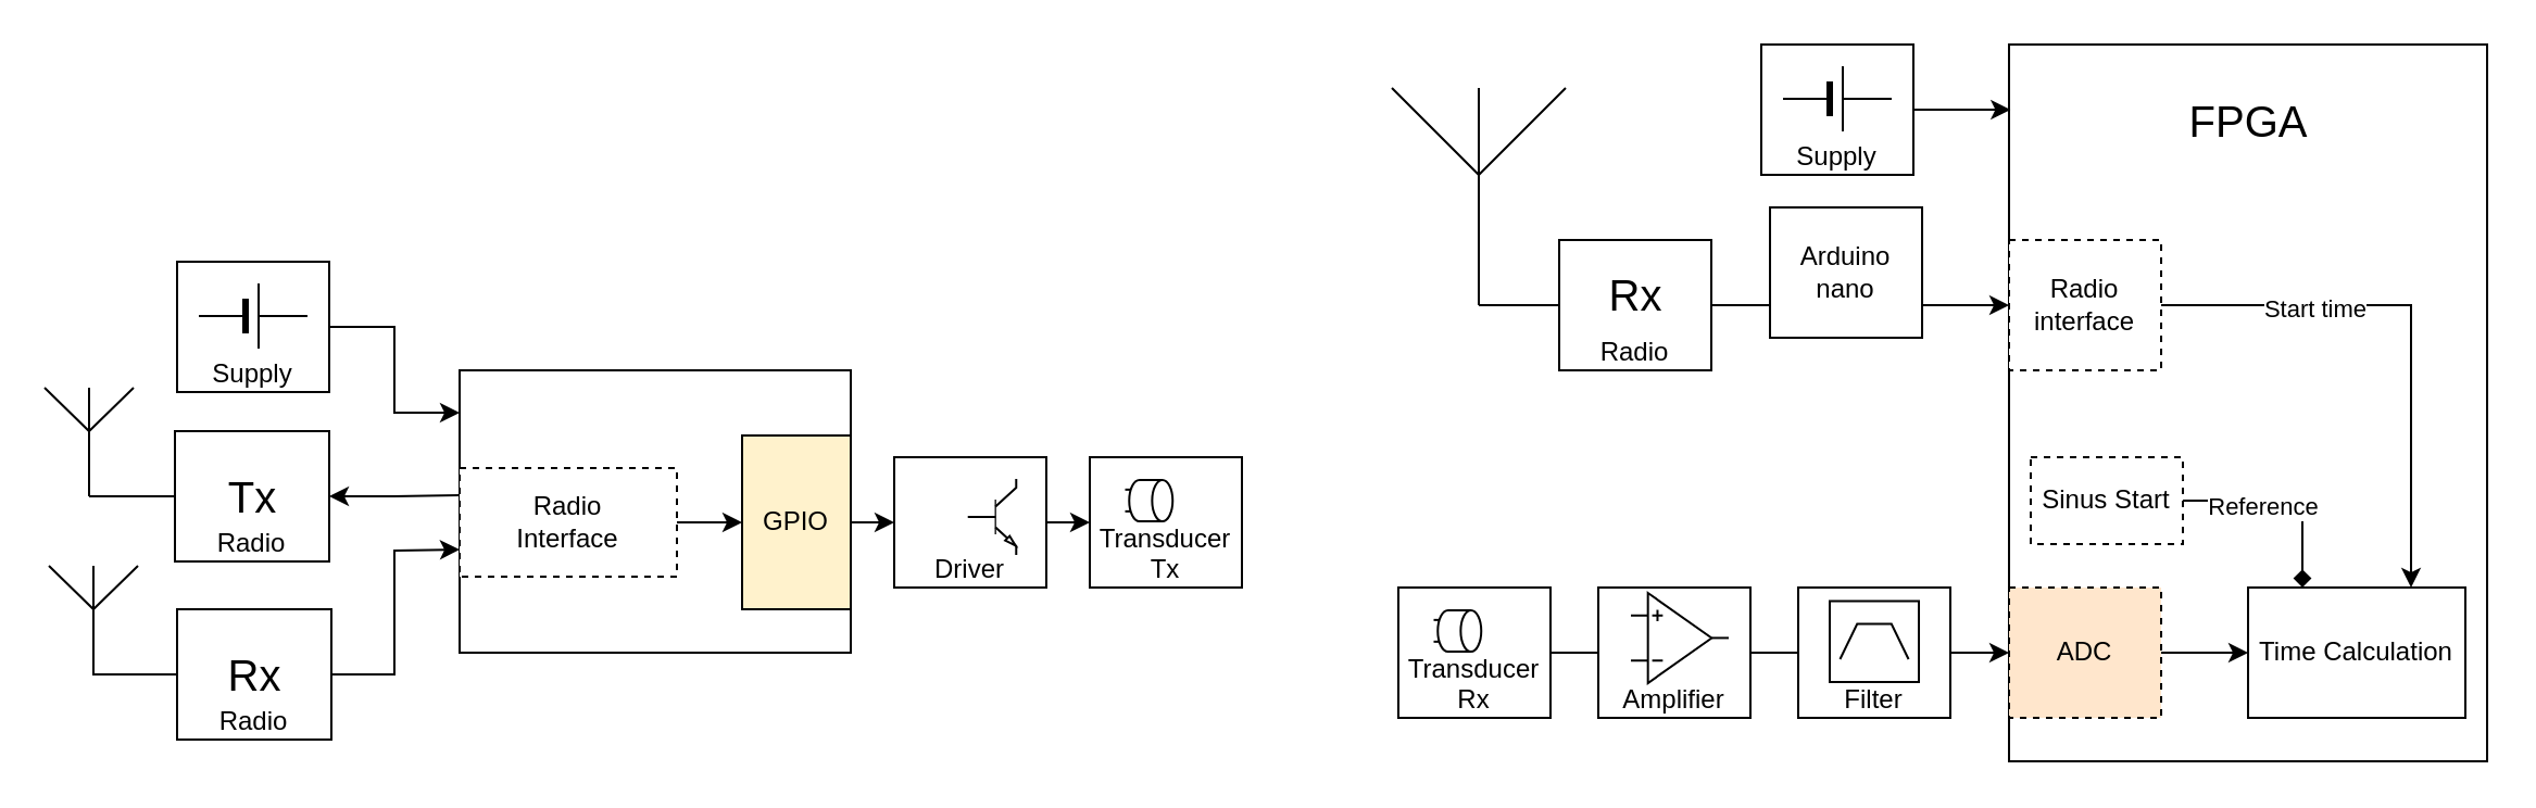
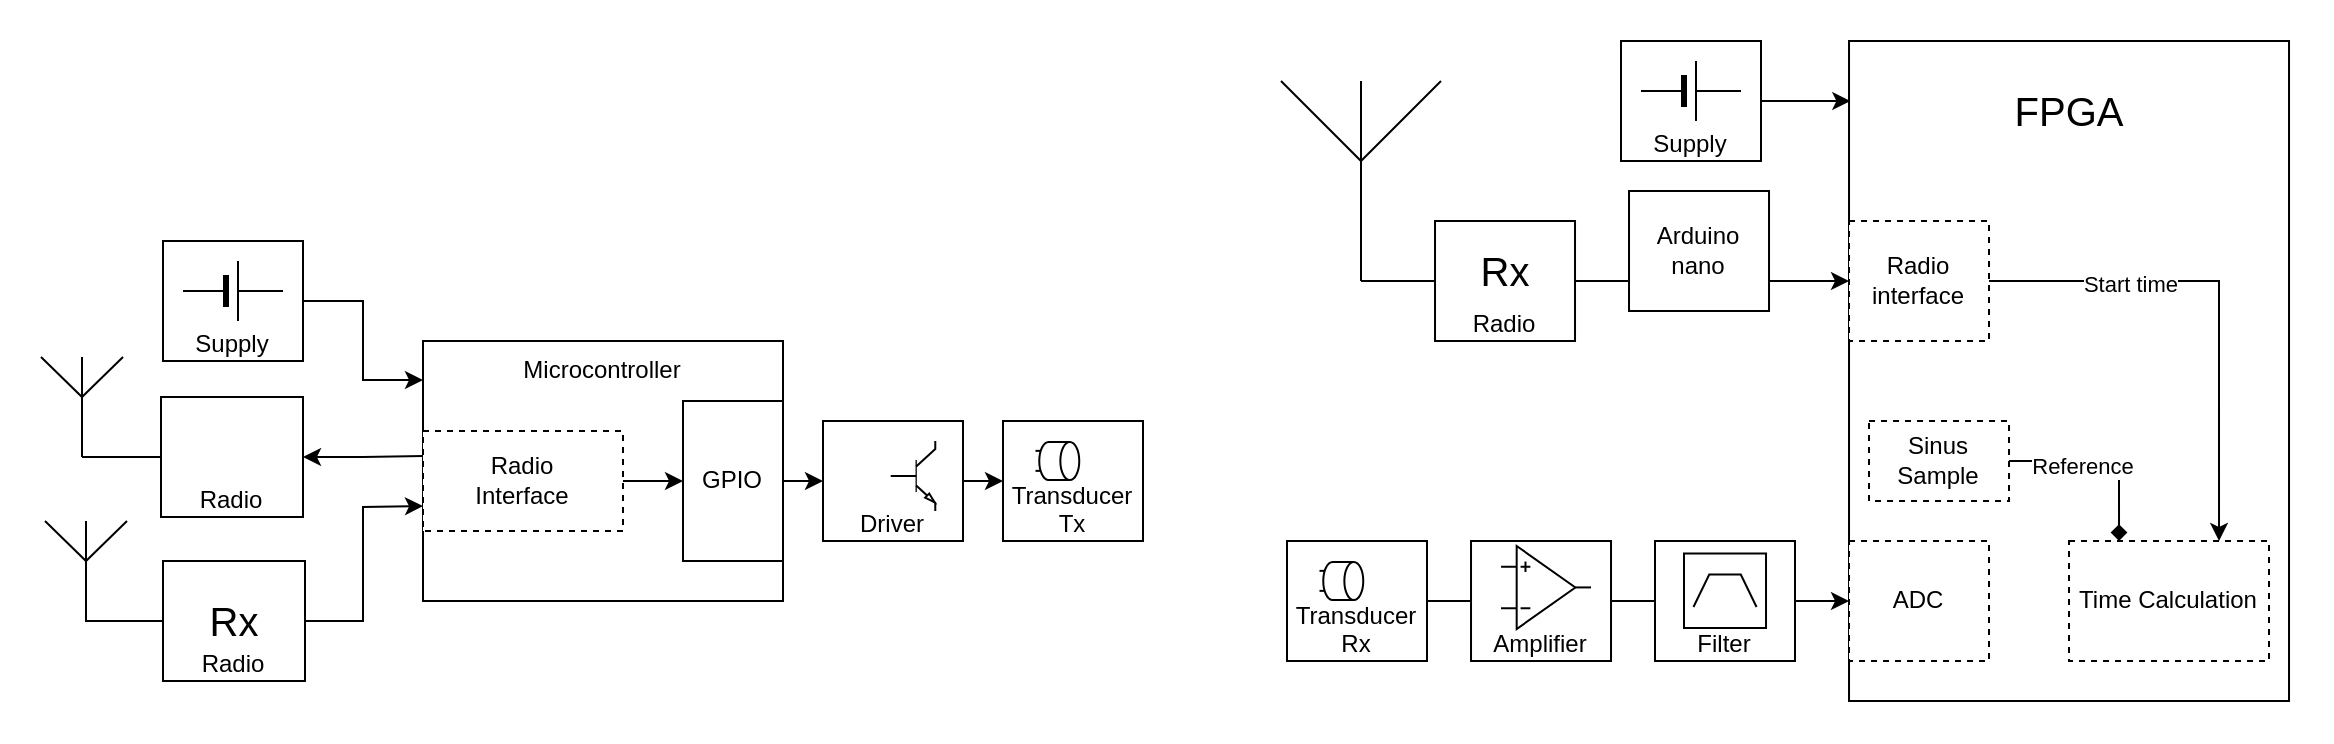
  <mxCell id="0" />
  <mxCell id="1" parent="0" />
  <mxCell id="2" value="" style="rounded=0;whiteSpace=wrap;html=1;" parent="1" vertex="1"><mxGeometry x="924.01" y="20" width="220" height="330" as="geometry" /></mxCell>
- <mxCell id="3" value="" style="edgeStyle=orthogonalEdgeStyle;rounded=0;orthogonalLoop=1;jettySize=auto;html=1;" parent="1" source="4" target="8" edge="1"><mxGeometry relative="1" as="geometry" /></mxCell>
- <mxCell id="4" value="ADC" style="rounded=0;whiteSpace=wrap;html=1;dashed=1;fillColor=#ffe6cc;" parent="1" vertex="1"><mxGeometry x="924.01" y="270" width="70" height="60" as="geometry" /></mxCell>
+ <mxCell id="4" value="ADC" style="rounded=0;whiteSpace=wrap;html=1;dashed=1;" parent="1" vertex="1"><mxGeometry x="924.01" y="270" width="70" height="60" as="geometry" /></mxCell>
  <mxCell id="5" style="edgeStyle=orthogonalEdgeStyle;rounded=0;orthogonalLoop=1;jettySize=auto;html=1;entryX=0.75;entryY=0;entryDx=0;entryDy=0;" parent="1" source="7" target="8" edge="1"><mxGeometry relative="1" as="geometry" /></mxCell>
  <mxCell id="6" value="Start time" style="edgeLabel;html=1;align=center;verticalAlign=middle;resizable=0;points=[];" parent="5" vertex="1" connectable="0"><mxGeometry x="-0.431" y="-1" relative="1" as="geometry"><mxPoint as="offset" /></mxGeometry></mxCell>
  <mxCell id="7" value="Radio interface" style="rounded=0;whiteSpace=wrap;html=1;dashed=1;" parent="1" vertex="1"><mxGeometry x="924.01" y="110" width="70" height="60" as="geometry" /></mxCell>
- <mxCell id="8" value="Time Calculation" style="rounded=0;whiteSpace=wrap;html=1;dashed=0;" parent="1" vertex="1"><mxGeometry x="1034.01" y="270" width="100" height="60" as="geometry" /></mxCell>
+ <mxCell id="8" value="Time Calculation" style="rounded=0;whiteSpace=wrap;html=1;dashed=1;" parent="1" vertex="1"><mxGeometry x="1034.01" y="270" width="100" height="60" as="geometry" /></mxCell>
  <mxCell id="9" style="edgeStyle=orthogonalEdgeStyle;rounded=0;orthogonalLoop=1;jettySize=auto;html=1;entryX=0.25;entryY=0;entryDx=0;entryDy=0;endArrow=diamond;" parent="1" source="11" target="8" edge="1"><mxGeometry relative="1" as="geometry" /></mxCell>
  <mxCell id="10" value="Reference" style="edgeLabel;html=1;align=center;verticalAlign=middle;resizable=0;points=[];" parent="9" vertex="1" connectable="0"><mxGeometry x="-0.235" y="-2" relative="1" as="geometry"><mxPoint as="offset" /></mxGeometry></mxCell>
- <mxCell id="11" value="Sinus Start" style="rounded=0;whiteSpace=wrap;html=1;dashed=1;" parent="1" vertex="1"><mxGeometry x="934.01" y="210" width="70" height="40" as="geometry" /></mxCell>
+ <mxCell id="11" value="Sinus Sample" style="rounded=0;whiteSpace=wrap;html=1;dashed=1;" parent="1" vertex="1"><mxGeometry x="934.01" y="210" width="70" height="40" as="geometry" /></mxCell>
  <mxCell id="12" value="&lt;font style=&quot;font-size: 20px;&quot;&gt;FPGA&lt;/font&gt;" style="text;html=1;align=center;verticalAlign=middle;resizable=0;points=[];autosize=1;strokeColor=none;fillColor=none;" parent="1" vertex="1"><mxGeometry x="994.01" y="35" width="80" height="40" as="geometry" /></mxCell>
  <mxCell id="13" style="edgeStyle=orthogonalEdgeStyle;rounded=0;orthogonalLoop=1;jettySize=auto;html=1;entryX=0;entryY=0.5;entryDx=0;entryDy=0;" edge="1" parent="1" source="15" target="4"><mxGeometry relative="1" as="geometry" /></mxCell>
  <mxCell id="14" value="" style="group" vertex="1" connectable="0" parent="1"><mxGeometry x="643.005" y="270" width="74" height="60" as="geometry" /></mxCell>
  <mxCell id="15" value="&lt;div&gt;&lt;br&gt;&lt;/div&gt;&lt;div&gt;&lt;br&gt;&lt;/div&gt;&lt;div&gt;Transducer&lt;br&gt;&lt;/div&gt;&lt;div&gt;Rx&lt;/div&gt;" style="rounded=0;whiteSpace=wrap;html=1;" vertex="1" parent="14"><mxGeometry width="70" height="60" as="geometry" /></mxCell>
  <mxCell id="16" value="" style="group" vertex="1" connectable="0" parent="14"><mxGeometry x="16.25" y="10" width="23.75" height="20" as="geometry" /></mxCell>
  <mxCell id="17" value="" style="endArrow=none;html=1;rounded=0;" edge="1" parent="16"><mxGeometry width="50" height="50" relative="1" as="geometry"><mxPoint y="4.93" as="sourcePoint" /><mxPoint x="9.5" y="4.93" as="targetPoint" /></mxGeometry></mxCell>
  <mxCell id="18" value="" style="endArrow=none;html=1;rounded=0;" edge="1" parent="16"><mxGeometry width="50" height="50" relative="1" as="geometry"><mxPoint y="14.93" as="sourcePoint" /><mxPoint x="9.5" y="14.93" as="targetPoint" /></mxGeometry></mxCell>
  <mxCell id="19" value="" style="shape=cylinder3;whiteSpace=wrap;html=1;boundedLbl=1;backgroundOutline=1;size=4.724;rotation=90;" vertex="1" parent="16"><mxGeometry x="2.375" width="19" height="20" as="geometry" /></mxCell>
  <mxCell id="20" value="" style="group" vertex="1" connectable="0" parent="14"><mxGeometry x="184" width="74" height="60" as="geometry" /></mxCell>
  <mxCell id="21" value="&lt;br&gt;&lt;br&gt;&lt;br&gt;Filter" style="rounded=0;whiteSpace=wrap;html=1;" vertex="1" parent="20"><mxGeometry width="70" height="60" as="geometry" /></mxCell>
  <mxCell id="22" value="" style="verticalLabelPosition=bottom;shadow=0;dashed=0;align=center;html=1;verticalAlign=top;shape=mxgraph.electrical.logic_gates.bandpass_filter;" vertex="1" parent="20"><mxGeometry x="14.5" y="6.25" width="41.01" height="37.25" as="geometry" /></mxCell>
  <mxCell id="23" value="" style="group" vertex="1" connectable="0" parent="1"><mxGeometry x="736.01" y="279" width="70" height="50" as="geometry" /></mxCell>
  <mxCell id="24" value="&lt;div&gt;&lt;br&gt;&lt;/div&gt;&lt;div&gt;&lt;br&gt;&lt;/div&gt;&lt;div&gt;&lt;br&gt;&lt;/div&gt;&lt;div&gt;Amplifier&lt;/div&gt;" style="rounded=0;whiteSpace=wrap;html=1;" vertex="1" parent="23"><mxGeometry x="-1" y="-9" width="70" height="60" as="geometry" /></mxCell>
  <mxCell id="25" value="" style="group" vertex="1" connectable="0" parent="23"><mxGeometry x="14" y="-6.5" width="45" height="41.5" as="geometry" /></mxCell>
  <mxCell id="26" value="" style="triangle;whiteSpace=wrap;html=1;" vertex="1" parent="25"><mxGeometry x="7.826" width="29.348" height="41.5" as="geometry" /></mxCell>
  <mxCell id="27" value="" style="endArrow=none;html=1;rounded=0;exitX=0;exitY=0.25;exitDx=0;exitDy=0;" edge="1" parent="25" source="26"><mxGeometry width="50" height="50" relative="1" as="geometry"><mxPoint x="29.348" y="-5.188" as="sourcePoint" /><mxPoint y="10.375" as="targetPoint" /></mxGeometry></mxCell>
  <mxCell id="28" value="" style="endArrow=none;html=1;rounded=0;exitX=0;exitY=0.25;exitDx=0;exitDy=0;" edge="1" parent="25"><mxGeometry width="50" height="50" relative="1" as="geometry"><mxPoint x="7.826" y="31.125" as="sourcePoint" /><mxPoint y="31.125" as="targetPoint" /></mxGeometry></mxCell>
  <mxCell id="29" value="" style="endArrow=none;html=1;rounded=0;" edge="1" parent="25"><mxGeometry width="50" height="50" relative="1" as="geometry"><mxPoint x="12.228" y="12.969" as="sourcePoint" /><mxPoint x="12.228" y="7.781" as="targetPoint" /></mxGeometry></mxCell>
  <mxCell id="30" value="" style="endArrow=none;html=1;rounded=0;" edge="1" parent="25"><mxGeometry width="50" height="50" relative="1" as="geometry"><mxPoint x="14.674" y="10.375" as="sourcePoint" /><mxPoint x="9.783" y="10.375" as="targetPoint" /></mxGeometry></mxCell>
  <mxCell id="31" value="" style="endArrow=none;html=1;rounded=0;" edge="1" parent="25"><mxGeometry width="50" height="50" relative="1" as="geometry"><mxPoint x="14.674" y="31.125" as="sourcePoint" /><mxPoint x="9.783" y="31.125" as="targetPoint" /></mxGeometry></mxCell>
  <mxCell id="32" value="" style="endArrow=none;html=1;rounded=0;exitX=0;exitY=0.25;exitDx=0;exitDy=0;" edge="1" parent="25"><mxGeometry width="50" height="50" relative="1" as="geometry"><mxPoint x="45.0" y="20.714" as="sourcePoint" /><mxPoint x="37.174" y="20.714" as="targetPoint" /></mxGeometry></mxCell>
  <mxCell id="33" style="edgeStyle=orthogonalEdgeStyle;rounded=0;orthogonalLoop=1;jettySize=auto;html=1;entryX=0;entryY=0.5;entryDx=0;entryDy=0;" edge="1" parent="1" source="36" target="7"><mxGeometry relative="1" as="geometry" /></mxCell>
  <mxCell id="34" value="Arduino nano" style="rounded=0;whiteSpace=wrap;html=1;" vertex="1" parent="1"><mxGeometry x="814.01" y="95" width="70" height="60" as="geometry" /></mxCell>
  <mxCell id="35" value="" style="group" vertex="1" connectable="0" parent="1"><mxGeometry x="717.01" y="110" width="70" height="60" as="geometry" /></mxCell>
  <mxCell id="36" value="&lt;br&gt;&lt;br&gt;&lt;br&gt;Radio" style="rounded=0;whiteSpace=wrap;html=1;" vertex="1" parent="35"><mxGeometry width="70" height="60" as="geometry" /></mxCell>
  <mxCell id="37" value="&lt;font style=&quot;font-size: 20px;&quot;&gt;Rx&lt;/font&gt;" style="text;html=1;align=center;verticalAlign=middle;resizable=0;points=[];autosize=1;strokeColor=none;fillColor=none;" vertex="1" parent="35"><mxGeometry x="10" y="5" width="50" height="40" as="geometry" /></mxCell>
  <mxCell id="38" value="" style="verticalLabelPosition=bottom;shadow=0;dashed=0;align=center;html=1;verticalAlign=top;shape=mxgraph.electrical.radio.aerial_-_antenna_1;" vertex="1" parent="1"><mxGeometry x="640" y="40" width="80" height="100" as="geometry" /></mxCell>
  <mxCell id="39" value="" style="endArrow=none;html=1;rounded=0;exitX=0;exitY=0.5;exitDx=0;exitDy=0;entryX=0.5;entryY=1;entryDx=0;entryDy=0;entryPerimeter=0;" edge="1" parent="1" source="36" target="38"><mxGeometry width="50" height="50" relative="1" as="geometry"><mxPoint x="734.01" y="210" as="sourcePoint" /><mxPoint x="784.01" y="160" as="targetPoint" /></mxGeometry></mxCell>
  <mxCell id="40" value="&lt;div&gt;&lt;br&gt;&lt;/div&gt;&lt;div&gt;&lt;br&gt;&lt;/div&gt;&lt;div&gt;&lt;br&gt;&lt;/div&gt;&lt;div&gt;&lt;br&gt;&lt;/div&gt;&lt;div&gt;&lt;br&gt;&lt;/div&gt;&lt;div&gt;&lt;br&gt;&lt;/div&gt;&lt;div&gt;&lt;br&gt;&lt;/div&gt;&lt;div&gt;&lt;br&gt;&lt;/div&gt;&lt;div&gt;&lt;br&gt;&lt;/div&gt;&lt;div&gt;&lt;br&gt;&lt;/div&gt;&lt;div&gt;&lt;br&gt;&lt;/div&gt;&lt;div&gt;&lt;br&gt;&lt;/div&gt;&lt;div&gt;&lt;br&gt;&lt;/div&gt;&lt;div&gt;&lt;br&gt;&lt;/div&gt;&lt;div&gt;&lt;br&gt;&lt;/div&gt;&lt;div&gt;&lt;br&gt;&lt;/div&gt;" style="rounded=0;whiteSpace=wrap;html=1;" vertex="1" parent="1"><mxGeometry x="211" y="170" width="180" height="130" as="geometry" /></mxCell>
  <mxCell id="41" style="edgeStyle=orthogonalEdgeStyle;rounded=0;orthogonalLoop=1;jettySize=auto;html=1;exitX=1;exitY=0.5;exitDx=0;exitDy=0;" edge="1" parent="1" source="42"><mxGeometry relative="1" as="geometry"><mxPoint x="491" y="230" as="sourcePoint" /><mxPoint x="500.995" y="240.03" as="targetPoint" /></mxGeometry></mxCell>
  <mxCell id="42" value="&lt;br&gt;&lt;div&gt;&lt;br&gt;&lt;/div&gt;&lt;div&gt;&lt;br&gt;&lt;/div&gt;&lt;div&gt;Driver&lt;/div&gt;" style="rounded=0;whiteSpace=wrap;html=1;" vertex="1" parent="1"><mxGeometry x="411" y="210" width="70" height="60" as="geometry" /></mxCell>
  <mxCell id="43" value="" style="group" vertex="1" connectable="0" parent="1"><mxGeometry x="81" y="120" width="71" height="60" as="geometry" /></mxCell>
  <mxCell id="44" value="&lt;div&gt;&lt;br&gt;&lt;/div&gt;&lt;div&gt;&lt;br&gt;&lt;/div&gt;&lt;div&gt;&lt;br&gt;&lt;/div&gt;&lt;div&gt;Supply&lt;/div&gt;" style="rounded=0;whiteSpace=wrap;html=1;" vertex="1" parent="43"><mxGeometry width="70" height="60" as="geometry" /></mxCell>
  <mxCell id="45" value="" style="verticalLabelPosition=bottom;shadow=0;dashed=0;align=center;fillColor=strokeColor;html=1;verticalAlign=top;strokeWidth=1;shape=mxgraph.electrical.miscellaneous.monocell_battery;" vertex="1" parent="43"><mxGeometry x="10" y="10" width="50" height="30" as="geometry" /></mxCell>
  <mxCell id="46" style="edgeStyle=orthogonalEdgeStyle;rounded=0;orthogonalLoop=1;jettySize=auto;html=1;entryX=0;entryY=0.5;entryDx=0;entryDy=0;" edge="1" parent="1" source="47" target="52"><mxGeometry relative="1" as="geometry"><mxPoint x="336" y="200" as="targetPoint" /></mxGeometry></mxCell>
  <mxCell id="47" value="&lt;div&gt;Radio&lt;/div&gt;&lt;div&gt;Interface&lt;/div&gt;" style="rounded=0;whiteSpace=wrap;html=1;dashed=1;" vertex="1" parent="1"><mxGeometry x="211" y="215" width="100" height="50" as="geometry" /></mxCell>
+ <mxCell id="48" value="Microcontroller" style="text;html=1;align=center;verticalAlign=middle;whiteSpace=wrap;rounded=0;" vertex="1" parent="1"><mxGeometry x="246" y="170" width="110" height="30" as="geometry" /></mxCell>
  <mxCell id="49" value="" style="verticalLabelPosition=bottom;shadow=0;dashed=0;align=center;html=1;verticalAlign=top;shape=mxgraph.electrical.transistors.npn_transistor_5;" vertex="1" parent="1"><mxGeometry x="444.8" y="220" width="22.4" height="35" as="geometry" /></mxCell>
  <mxCell id="50" value="" style="endArrow=classic;html=1;rounded=0;entryX=0;entryY=0.5;entryDx=0;entryDy=0;exitX=1;exitY=0.5;exitDx=0;exitDy=0;" edge="1" parent="1" target="42"><mxGeometry width="50" height="50" relative="1" as="geometry"><mxPoint x="391" y="240" as="sourcePoint" /><mxPoint x="471" y="310" as="targetPoint" /></mxGeometry></mxCell>
  <mxCell id="51" style="edgeStyle=orthogonalEdgeStyle;rounded=0;orthogonalLoop=1;jettySize=auto;html=1;entryX=0;entryY=0.15;entryDx=0;entryDy=0;entryPerimeter=0;" edge="1" parent="1" source="44" target="40"><mxGeometry relative="1" as="geometry" /></mxCell>
- <mxCell id="52" value="GPIO" style="rounded=0;whiteSpace=wrap;html=1;fillColor=#fff2cc;" vertex="1" parent="1"><mxGeometry x="341" y="200" width="50" height="80" as="geometry" /></mxCell>
+ <mxCell id="52" value="GPIO" style="rounded=0;whiteSpace=wrap;html=1;" vertex="1" parent="1"><mxGeometry x="341" y="200" width="50" height="80" as="geometry" /></mxCell>
  <mxCell id="53" value="" style="group" vertex="1" connectable="0" parent="1"><mxGeometry x="20" y="148" width="131" height="110" as="geometry" /></mxCell>
  <mxCell id="54" value="&lt;div&gt;&lt;br&gt;&lt;/div&gt;&lt;div&gt;&lt;br&gt;&lt;/div&gt;&lt;div&gt;&lt;br&gt;&lt;/div&gt;&lt;div&gt;Radio&lt;/div&gt;" style="rounded=0;whiteSpace=wrap;html=1;" vertex="1" parent="53"><mxGeometry x="60" y="50" width="71" height="60" as="geometry" /></mxCell>
  <mxCell id="55" value="" style="endArrow=none;html=1;rounded=0;exitX=0;exitY=0.5;exitDx=0;exitDy=0;entryX=0.5;entryY=1;entryDx=0;entryDy=0;entryPerimeter=0;" edge="1" parent="53" source="54" target="57"><mxGeometry width="50" height="50" relative="1" as="geometry"><mxPoint x="160" y="130" as="sourcePoint" /><mxPoint x="210" y="80" as="targetPoint" /></mxGeometry></mxCell>
- <mxCell id="56" value="&lt;font style=&quot;font-size: 20px;&quot;&gt;Tx&lt;/font&gt;" style="text;html=1;align=center;verticalAlign=middle;whiteSpace=wrap;rounded=0;" vertex="1" parent="53"><mxGeometry x="77.5" y="65" width="36" height="30" as="geometry" /></mxCell>
  <mxCell id="57" value="" style="verticalLabelPosition=bottom;shadow=0;dashed=0;align=center;html=1;verticalAlign=top;shape=mxgraph.electrical.radio.aerial_-_antenna_1;" vertex="1" parent="53"><mxGeometry y="30" width="41" height="50" as="geometry" /></mxCell>
  <mxCell id="58" value="&lt;div&gt;&lt;br&gt;&lt;/div&gt;&lt;div&gt;&lt;br&gt;&lt;/div&gt;&lt;div&gt;&lt;br&gt;&lt;/div&gt;&lt;div&gt;Radio&lt;/div&gt;" style="rounded=0;whiteSpace=wrap;html=1;" vertex="1" parent="1"><mxGeometry x="81" y="280" width="71" height="60" as="geometry" /></mxCell>
  <mxCell id="59" value="" style="endArrow=none;html=1;rounded=0;exitX=0;exitY=0.5;exitDx=0;exitDy=0;entryX=0.5;entryY=1;entryDx=0;entryDy=0;entryPerimeter=0;" edge="1" parent="1" source="58"><mxGeometry width="50" height="50" relative="1" as="geometry"><mxPoint x="181" y="360" as="sourcePoint" /><mxPoint x="42" y="310" as="targetPoint" /></mxGeometry></mxCell>
  <mxCell id="60" value="&lt;font style=&quot;font-size: 20px;&quot;&gt;Rx&lt;/font&gt;" style="text;html=1;align=center;verticalAlign=middle;whiteSpace=wrap;rounded=0;" vertex="1" parent="1"><mxGeometry x="98.5" y="295" width="36" height="30" as="geometry" /></mxCell>
  <mxCell id="61" value="" style="verticalLabelPosition=bottom;shadow=0;dashed=0;align=center;html=1;verticalAlign=top;shape=mxgraph.electrical.radio.aerial_-_antenna_1;" vertex="1" parent="1"><mxGeometry x="22" y="260" width="41" height="50" as="geometry" /></mxCell>
  <mxCell id="62" value="" style="endArrow=classic;html=1;rounded=0;exitX=0;exitY=0.25;exitDx=0;exitDy=0;entryX=1;entryY=0.5;entryDx=0;entryDy=0;" edge="1" parent="1" source="47" target="54"><mxGeometry width="50" height="50" relative="1" as="geometry"><mxPoint x="141" y="250" as="sourcePoint" /><mxPoint x="191" y="200" as="targetPoint" /><Array as="points"><mxPoint x="181" y="228" /></Array></mxGeometry></mxCell>
  <mxCell id="63" value="" style="endArrow=classic;html=1;rounded=0;exitX=1;exitY=0.5;exitDx=0;exitDy=0;entryX=0;entryY=0.75;entryDx=0;entryDy=0;" edge="1" parent="1" source="58" target="47"><mxGeometry width="50" height="50" relative="1" as="geometry"><mxPoint x="141" y="250" as="sourcePoint" /><mxPoint x="191" y="200" as="targetPoint" /><Array as="points"><mxPoint x="181" y="310" /><mxPoint x="181" y="253" /></Array></mxGeometry></mxCell>
  <mxCell id="64" value="&lt;div&gt;&lt;br&gt;&lt;/div&gt;&lt;div&gt;&lt;br&gt;&lt;/div&gt;&lt;div&gt;Transducer&lt;br&gt;&lt;/div&gt;&lt;div&gt;Tx&lt;/div&gt;" style="rounded=0;whiteSpace=wrap;html=1;" vertex="1" parent="1"><mxGeometry x="501.005" y="210" width="70" height="60" as="geometry" /></mxCell>
  <mxCell id="65" value="" style="group" vertex="1" connectable="0" parent="1"><mxGeometry x="517.255" y="220" width="23.75" height="20" as="geometry" /></mxCell>
  <mxCell id="66" value="" style="endArrow=none;html=1;rounded=0;" edge="1" parent="65"><mxGeometry width="50" height="50" relative="1" as="geometry"><mxPoint y="4.93" as="sourcePoint" /><mxPoint x="9.5" y="4.93" as="targetPoint" /></mxGeometry></mxCell>
  <mxCell id="67" value="" style="endArrow=none;html=1;rounded=0;" edge="1" parent="65"><mxGeometry width="50" height="50" relative="1" as="geometry"><mxPoint y="14.93" as="sourcePoint" /><mxPoint x="9.5" y="14.93" as="targetPoint" /></mxGeometry></mxCell>
  <mxCell id="68" value="" style="shape=cylinder3;whiteSpace=wrap;html=1;boundedLbl=1;backgroundOutline=1;size=4.724;rotation=90;" vertex="1" parent="65"><mxGeometry x="2.375" width="19" height="20" as="geometry" /></mxCell>
  <mxCell id="69" value="" style="group" vertex="1" connectable="0" parent="1"><mxGeometry x="810" y="20" width="71" height="60" as="geometry" /></mxCell>
  <mxCell id="70" value="&lt;div&gt;&lt;br&gt;&lt;/div&gt;&lt;div&gt;&lt;br&gt;&lt;/div&gt;&lt;div&gt;&lt;br&gt;&lt;/div&gt;&lt;div&gt;Supply&lt;/div&gt;" style="rounded=0;whiteSpace=wrap;html=1;" vertex="1" parent="69"><mxGeometry width="70" height="60" as="geometry" /></mxCell>
  <mxCell id="71" value="" style="verticalLabelPosition=bottom;shadow=0;dashed=0;align=center;fillColor=strokeColor;html=1;verticalAlign=top;strokeWidth=1;shape=mxgraph.electrical.miscellaneous.monocell_battery;" vertex="1" parent="69"><mxGeometry x="10" y="10" width="50" height="30" as="geometry" /></mxCell>
  <mxCell id="72" style="edgeStyle=orthogonalEdgeStyle;rounded=0;orthogonalLoop=1;jettySize=auto;html=1;entryX=0.003;entryY=0.091;entryDx=0;entryDy=0;entryPerimeter=0;" edge="1" parent="1" source="70" target="2"><mxGeometry relative="1" as="geometry" /></mxCell>
